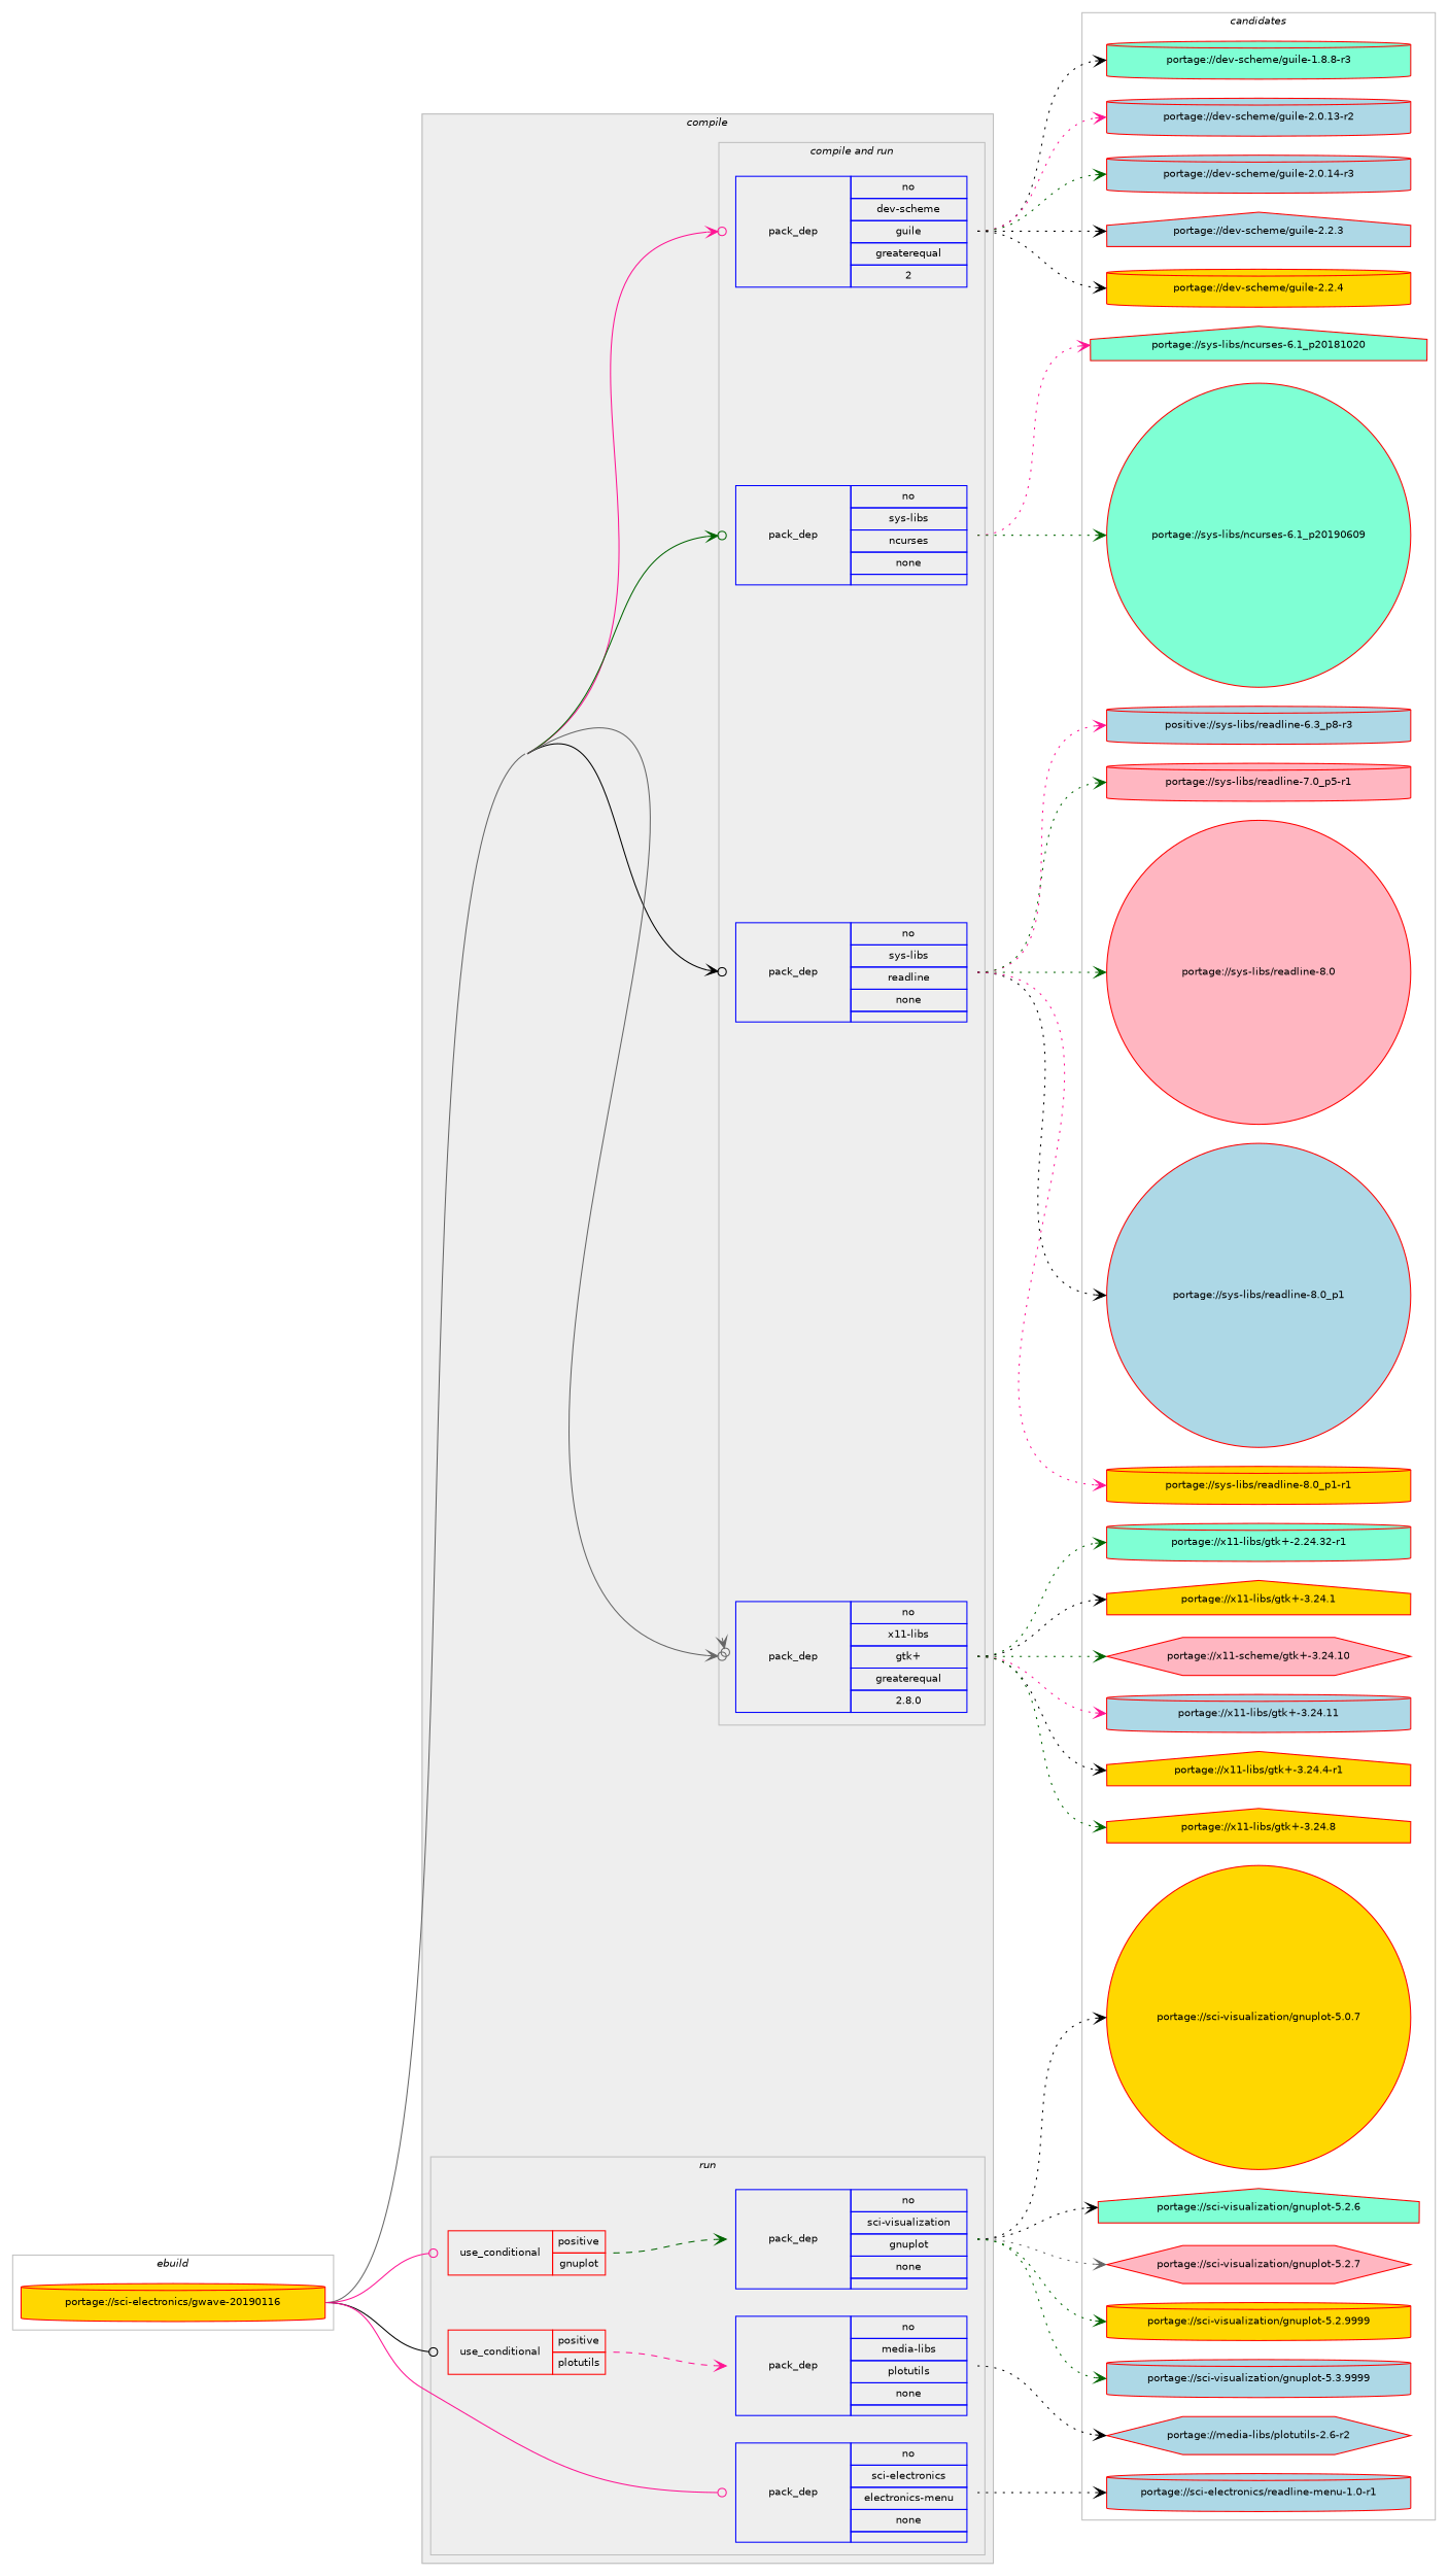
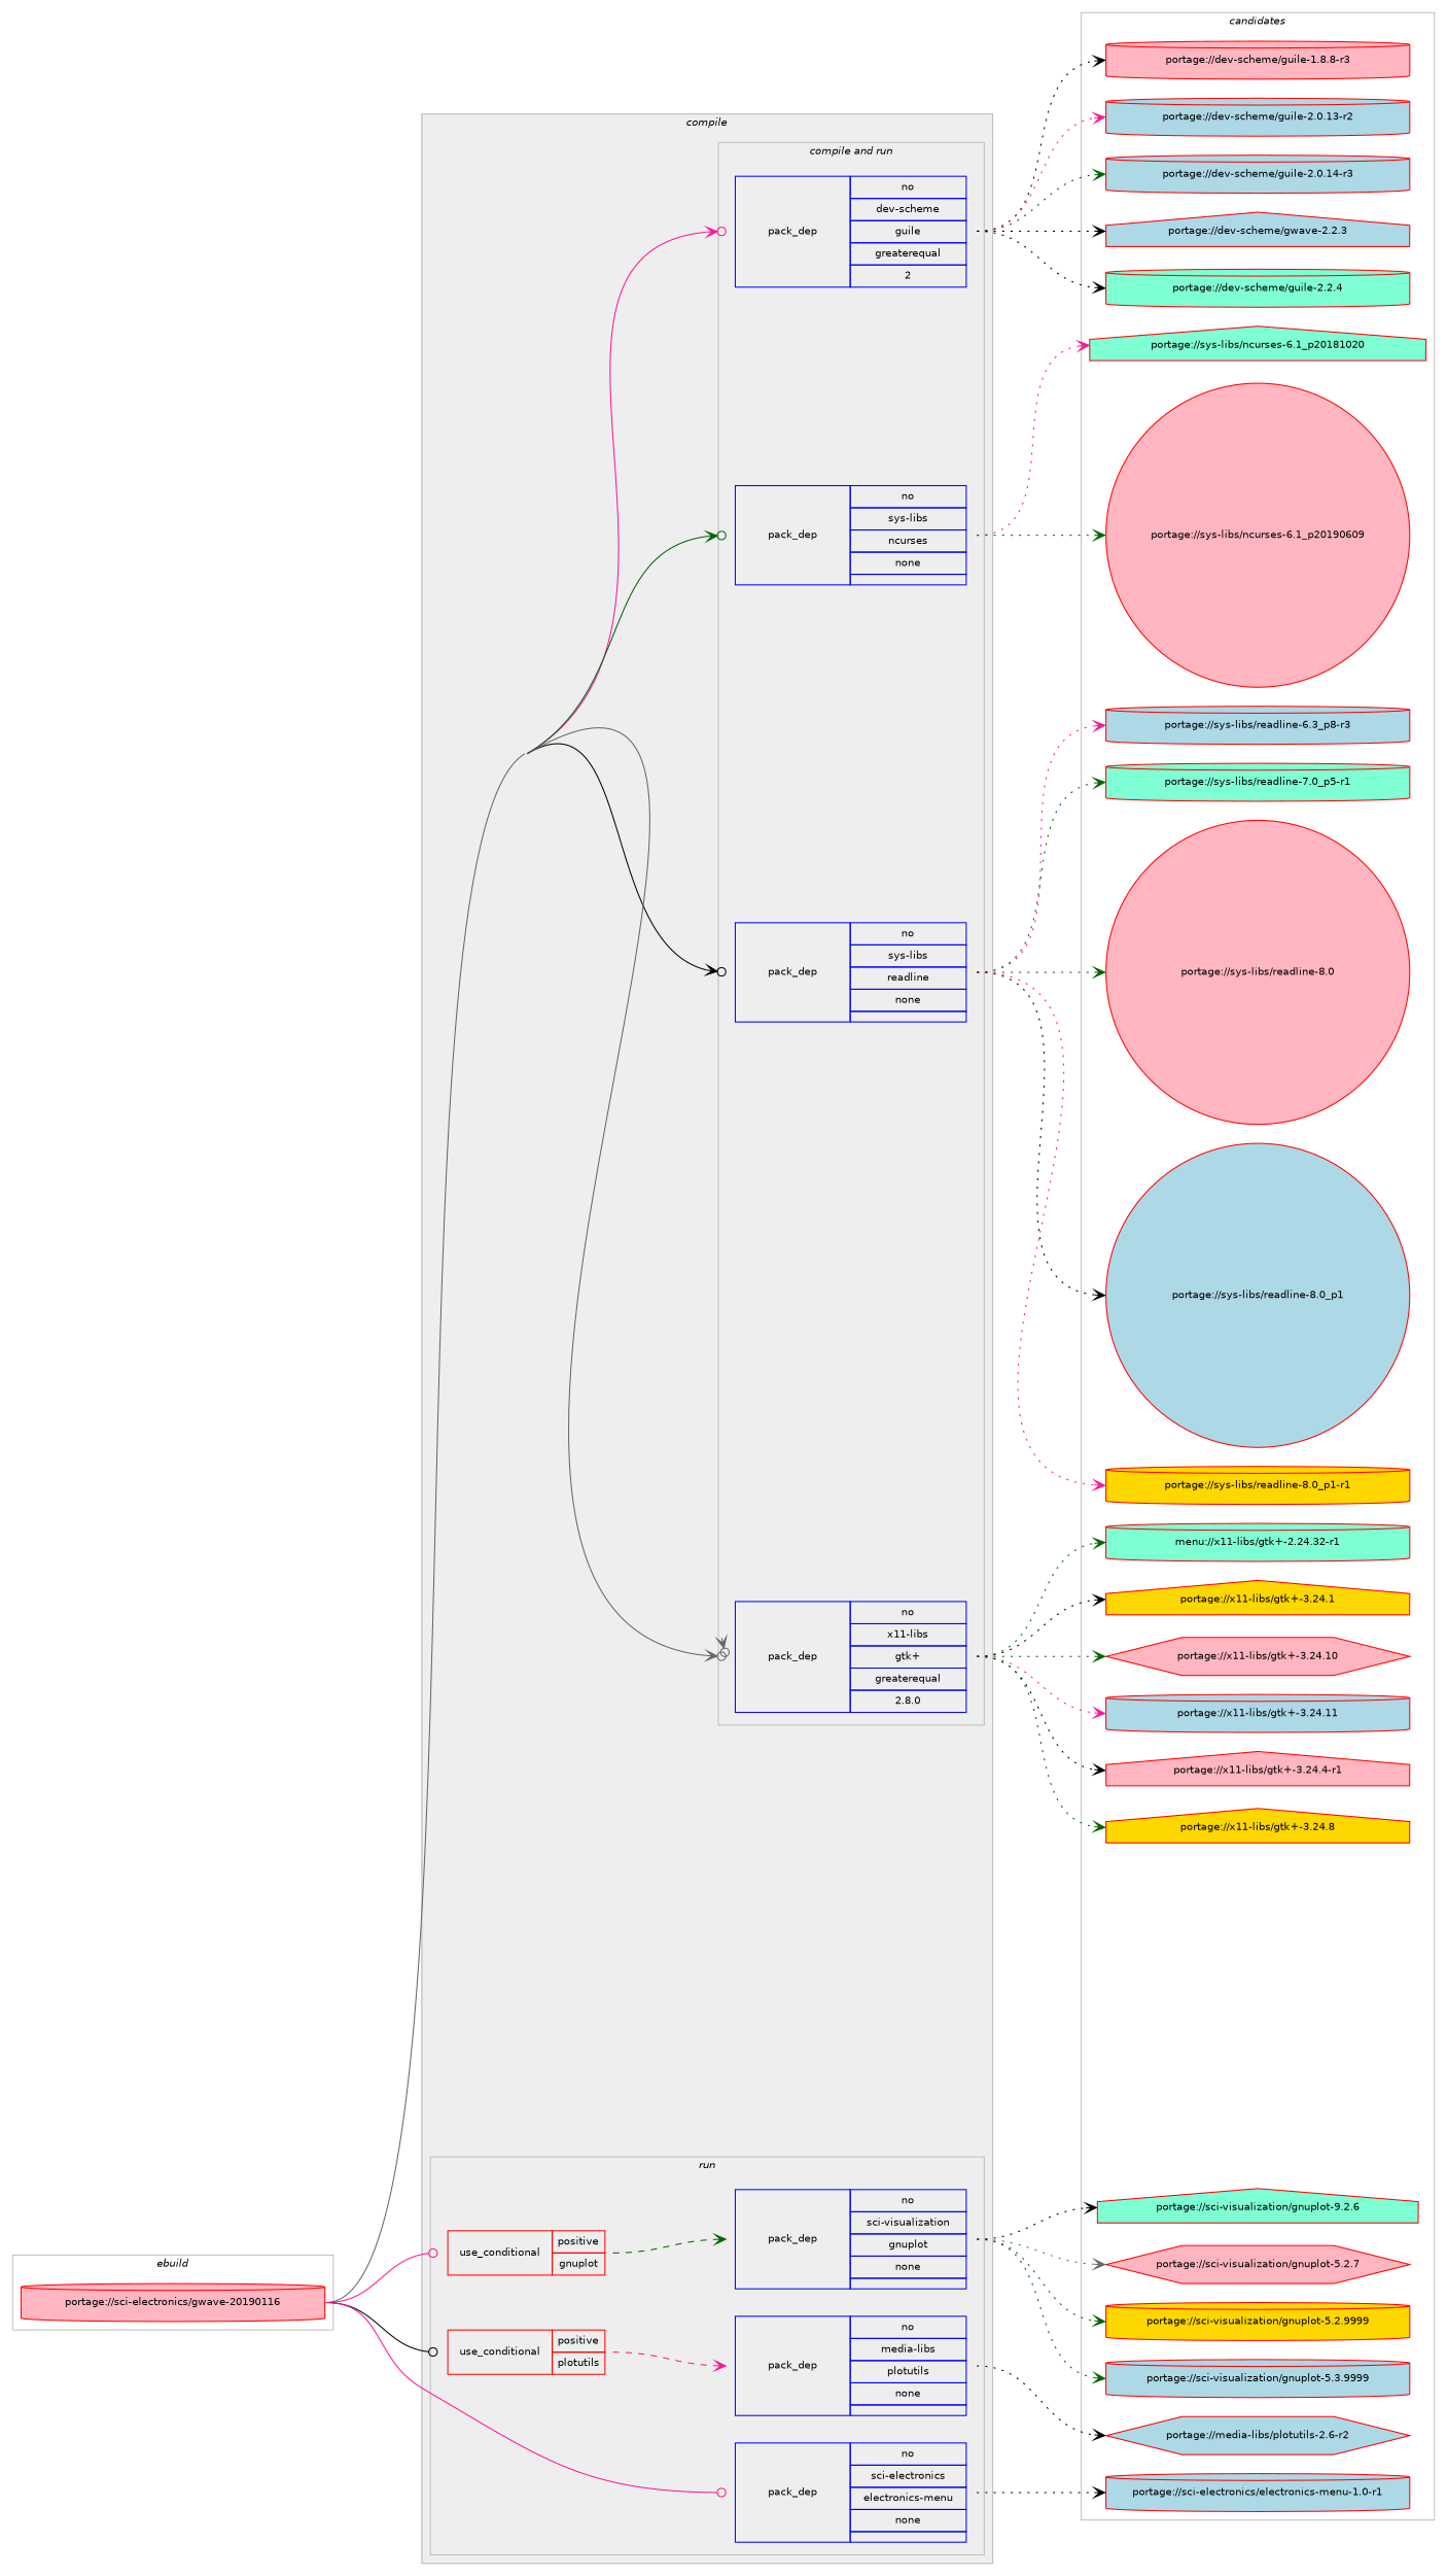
  digraph {
    compound=true
    concentrate=true
    fontname=Helvetica
    fontsize=10
    newrank=true
    rankdir=LR
    ranksep=1.5
    node [color=red fontname=Helvetica fontsize=10 shape=cylinder style=filled]
    edge [arrowhead=vee color=black headport=w style=dotted tailport=e weight=100]
-   n1 [fillcolor=gold label="portage://sci-electronics/gwave-20190116" width=4]
+   n1 [fillcolor=lightpink label="portage://sci-electronics/gwave-20190116" width=4]
    n2 [color=blue label=<<TABLE BORDER="0" CELLBORDER="1" CELLSPACING="0" CELLPADDING="4" WIDTH="220"><TR><TD ROWSPAN="6" CELLPADDING="30">pack_dep</TD></TR><TR><TD WIDTH="110">no</TD></TR><TR><TD>dev-scheme</TD></TR><TR><TD>guile</TD></TR><TR><TD>greaterequal</TD></TR><TR><TD>2</TD></TR></TABLE>> shape=none style=""]
    n3 [color=blue label=<<TABLE BORDER="0" CELLBORDER="1" CELLSPACING="0" CELLPADDING="4" WIDTH="220"><TR><TD ROWSPAN="6" CELLPADDING="30">pack_dep</TD></TR><TR><TD WIDTH="110">no</TD></TR><TR><TD>sys-libs</TD></TR><TR><TD>ncurses</TD></TR><TR><TD>none</TD></TR><TR><TD></TD></TR></TABLE>> shape=none style=""]
    n4 [color=blue label=<<TABLE BORDER="0" CELLBORDER="1" CELLSPACING="0" CELLPADDING="4" WIDTH="220"><TR><TD ROWSPAN="6" CELLPADDING="30">pack_dep</TD></TR><TR><TD WIDTH="110">no</TD></TR><TR><TD>sys-libs</TD></TR><TR><TD>readline</TD></TR><TR><TD>none</TD></TR><TR><TD></TD></TR></TABLE>> shape=none style=""]
    n5 [color=blue label=<<TABLE BORDER="0" CELLBORDER="1" CELLSPACING="0" CELLPADDING="4" WIDTH="220"><TR><TD ROWSPAN="6" CELLPADDING="30">pack_dep</TD></TR><TR><TD WIDTH="110">no</TD></TR><TR><TD>x11-libs</TD></TR><TR><TD>gtk+</TD></TR><TR><TD>greaterequal</TD></TR><TR><TD>2.8.0</TD></TR></TABLE>> shape=none style=""]
    n6 [color=blue label=<<TABLE BORDER="0" CELLBORDER="1" CELLSPACING="0" CELLPADDING="4" WIDTH="220"><TR><TD ROWSPAN="6" CELLPADDING="30">pack_dep</TD></TR><TR><TD WIDTH="110">no</TD></TR><TR><TD>sci-visualization</TD></TR><TR><TD>gnuplot</TD></TR><TR><TD>none</TD></TR><TR><TD></TD></TR></TABLE>> shape=none style=""]
    n7 [label=<<TABLE BORDER="0" CELLBORDER="1" CELLSPACING="0" CELLPADDING="4"><TR><TD ROWSPAN="3" CELLPADDING="10">use_conditional</TD></TR><TR><TD>positive</TD></TR><TR><TD>gnuplot</TD></TR></TABLE>> shape=none style=""]
    n8 [color=blue label=<<TABLE BORDER="0" CELLBORDER="1" CELLSPACING="0" CELLPADDING="4" WIDTH="220"><TR><TD ROWSPAN="6" CELLPADDING="30">pack_dep</TD></TR><TR><TD WIDTH="110">no</TD></TR><TR><TD>media-libs</TD></TR><TR><TD>plotutils</TD></TR><TR><TD>none</TD></TR><TR><TD></TD></TR></TABLE>> shape=none style=""]
    n9 [label=<<TABLE BORDER="0" CELLBORDER="1" CELLSPACING="0" CELLPADDING="4"><TR><TD ROWSPAN="3" CELLPADDING="10">use_conditional</TD></TR><TR><TD>positive</TD></TR><TR><TD>plotutils</TD></TR></TABLE>> shape=none style=""]
    n10 [color=blue label=<<TABLE BORDER="0" CELLBORDER="1" CELLSPACING="0" CELLPADDING="4" WIDTH="220"><TR><TD ROWSPAN="6" CELLPADDING="30">pack_dep</TD></TR><TR><TD WIDTH="110">no</TD></TR><TR><TD>sci-electronics</TD></TR><TR><TD>electronics-menu</TD></TR><TR><TD>none</TD></TR><TR><TD></TD></TR></TABLE>> shape=none style=""]
-   n11 [fillcolor=aquamarine label="portage://dev-scheme/guile-1.8.8-r3" width=4]
+   n11 [fillcolor=lightpink label="portage://dev-scheme/guile-1.8.8-r3" width=4]
    n12 [fillcolor=lightblue label="portage://dev-scheme/guile-2.0.13-r2" width=4]
    n13 [fillcolor=lightblue label="portage://dev-scheme/guile-2.0.14-r3" width=4]
-   n14 [fillcolor=lightblue label="portage://dev-scheme/guile-2.2.3" shape=house width=4]
-   n15 [fillcolor=gold label="portage://dev-scheme/guile-2.2.4" width=4]
+   n14 [fillcolor=lightblue label="portage://dev-scheme/gwave-2.2.3" shape=house width=4]
+   n15 [fillcolor=aquamarine label="portage://dev-scheme/guile-2.2.4" width=4]
    n16 [fillcolor=aquamarine label="portage://sys-libs/ncurses-6.1_p20181020" shape=house width=4]
-   n17 [fillcolor=aquamarine label="portage://sys-libs/ncurses-6.1_p20190609" shape=circle width=4]
-   n18 [fillcolor=lightblue label="positive://sys-libs/readline-6.3_p8-r3" width=4]
-   n19 [fillcolor=lightpink label="portage://sys-libs/readline-7.0_p5-r1" width=4]
+   n17 [fillcolor=lightpink label="portage://sys-libs/ncurses-6.1_p20190609" shape=circle width=4]
+   n18 [fillcolor=lightblue label="portage://sys-libs/readline-6.3_p8-r3" width=4]
+   n19 [fillcolor=aquamarine label="portage://sys-libs/readline-7.0_p5-r1" width=4]
    n20 [fillcolor=lightpink label="portage://sys-libs/readline-8.0" shape=circle width=4]
    n21 [fillcolor=lightblue label="portage://sys-libs/readline-8.0_p1" shape=circle width=4]
    n22 [fillcolor=gold label="portage://sys-libs/readline-8.0_p1-r1" width=4]
-   n23 [fillcolor=aquamarine label="portage://x11-libs/gtk+-2.24.32-r1" width=4]
+   n23 [fillcolor=aquamarine label="menu://x11-libs/gtk+-2.24.32-r1" width=4]
    n24 [fillcolor=gold label="portage://x11-libs/gtk+-3.24.1" shape=house width=4]
-   n25 [fillcolor=lightpink label="portage://x11-scheme/gtk+-3.24.10" shape=hexagon width=4]
+   n25 [fillcolor=lightpink label="portage://x11-libs/gtk+-3.24.10" shape=hexagon width=4]
    n26 [fillcolor=lightblue label="portage://x11-libs/gtk+-3.24.11" width=4]
-   n27 [fillcolor=gold label="portage://x11-libs/gtk+-3.24.4-r1" shape=house width=4]
+   n27 [fillcolor=lightpink label="portage://x11-libs/gtk+-3.24.4-r1" shape=house width=4]
    n28 [fillcolor=gold label="portage://x11-libs/gtk+-3.24.8" shape=house width=4]
-   n29 [fillcolor=gold label="portage://sci-visualization/gnuplot-5.0.7" shape=circle width=4]
-   n30 [fillcolor=aquamarine label="portage://sci-visualization/gnuplot-5.2.6" shape=house width=4]
+   n30 [fillcolor=aquamarine label="portage://sci-visualization/gnuplot-9.2.6" shape=house width=4]
    n31 [fillcolor=lightpink label="portage://sci-visualization/gnuplot-5.2.7" shape=hexagon width=4]
    n32 [fillcolor=gold label="portage://sci-visualization/gnuplot-5.2.9999" width=4]
    n33 [fillcolor=lightblue label="portage://sci-visualization/gnuplot-5.3.9999" width=4]
    n34 [fillcolor=lightblue label="portage://media-libs/plotutils-2.6-r2" shape=hexagon width=4]
-   n35 [fillcolor=lightblue label="portage://sci-electronics/readline-menu-1.0-r1" width=4]
+   n35 [fillcolor=lightblue label="portage://sci-electronics/electronics-menu-1.0-r1" width=4]
    subgraph cluster_1 {
      color=gray
      label=<<i>dependencies</i>>
      subgraph cluster_2 {
        color=gray
        fillcolor="#eeeeee"
        label=<<i>compile</i>>
        style=filled
      }
      subgraph cluster_3 {
        color=gray
        fillcolor="#eeeeee"
        label=<<i>compile and run</i>>
        style=filled
        subgraph sub_4 {
          color=gray
          fillcolor="#eeeeee"
          label=<<i>compile and run</i>>
          style=filled
          n2
        }
        subgraph sub_5 {
          color=gray
          fillcolor="#eeeeee"
          label=<<i>compile and run</i>>
          style=filled
          n3
        }
        subgraph sub_6 {
          color=gray
          fillcolor="#eeeeee"
          label=<<i>compile and run</i>>
          style=filled
          n4
        }
        subgraph sub_7 {
          color=gray
          fillcolor="#eeeeee"
          label=<<i>compile and run</i>>
          style=filled
          n5
        }
      }
      subgraph cluster_8 {
        color=gray
        fillcolor="#eeeeee"
        label=<<i>run</i>>
        style=filled
        subgraph sub_9 {
          color=gray
          fillcolor="#eeeeee"
          label=<<i>run</i>>
          style=filled
          n7
          subgraph sub_10 {
            color=gray
            fillcolor="#eeeeee"
            label=<<i>run</i>>
            style=filled
            n6
          }
        }
        subgraph sub_11 {
          color=gray
          fillcolor="#eeeeee"
          label=<<i>run</i>>
          style=filled
          n9
          subgraph sub_12 {
            color=gray
            fillcolor="#eeeeee"
            label=<<i>run</i>>
            style=filled
            n8
          }
        }
        subgraph sub_13 {
          color=gray
          fillcolor="#eeeeee"
          label=<<i>run</i>>
          style=filled
          n10
        }
      }
    }
    subgraph cluster_14 {
      color=gray
      label=<<i>ebuild</i>>
      rank=same
      n1
    }
    subgraph cluster_15 {
      color=gray
      label=<<i>candidates</i>>
      rank=same
      subgraph sub_16 {
        color=black
        label=<<i>candidates</i>>
        nodesep=1
        rank=same
        n11
        n12
        n13
        n14
        n15
      }
      subgraph sub_17 {
        color=black
        label=<<i>candidates</i>>
        nodesep=1
        rank=same
        n16
        n17
      }
      subgraph sub_18 {
        color=black
        label=<<i>candidates</i>>
        nodesep=1
        rank=same
        n18
        n19
        n20
        n21
        n22
      }
      subgraph sub_19 {
        color=black
        label=<<i>candidates</i>>
        nodesep=1
        rank=same
        n23
        n24
        n25
        n26
        n27
        n28
      }
      subgraph sub_20 {
        color=black
        label=<<i>candidates</i>>
        nodesep=1
        rank=same
-       n29
        n30
        n31
        n32
        n33
      }
      subgraph sub_21 {
        color=black
        label=<<i>candidates</i>>
        nodesep=1
        rank=same
        n34
      }
      subgraph sub_22 {
        color=black
        label=<<i>candidates</i>>
        nodesep=1
        rank=same
        n35
      }
    }
    n1 -> n2 [arrowhead=odotvee color=deeppink style=solid weight=20]
    n1 -> n3 [arrowhead=odotvee color=darkgreen style=solid weight=20]
    n1 -> n4 [arrowhead=odotvee style=solid weight=20]
    n1 -> n5 [arrowhead=odotvee color=gray40 style=solid weight=20]
    n1 -> n7 [arrowhead=odot color=deeppink style=solid weight=20]
    n1 -> n9 [arrowhead=odot style=solid weight=20]
    n1 -> n10 [arrowhead=odot color=deeppink style=solid weight=20]
    n2 -> n11
    n2 -> n12 [color=deeppink]
    n2 -> n13 [color=darkgreen]
    n2 -> n14
    n2 -> n15
    n3 -> n16 [color=deeppink]
    n3 -> n17 [color=darkgreen]
    n4 -> n18 [color=deeppink]
    n4 -> n19 [color=darkgreen]
    n4 -> n20 [color=darkgreen]
    n4 -> n21
    n4 -> n22 [color=deeppink]
    n5 -> n23 [color=darkgreen]
    n5 -> n24
    n5 -> n25 [color=darkgreen]
    n5 -> n26 [color=deeppink]
    n5 -> n27
    n5 -> n28 [color=darkgreen]
-   n6 -> n29
    n6 -> n30
    n6 -> n31 [color=gray40]
    n6 -> n32 [color=darkgreen]
    n6 -> n33 [color=darkgreen]
    n7 -> n6 [color=darkgreen style=dashed weight=20]
    n8 -> n34
    n9 -> n8 [color=deeppink style=dashed weight=20]
    n10 -> n35
  }
